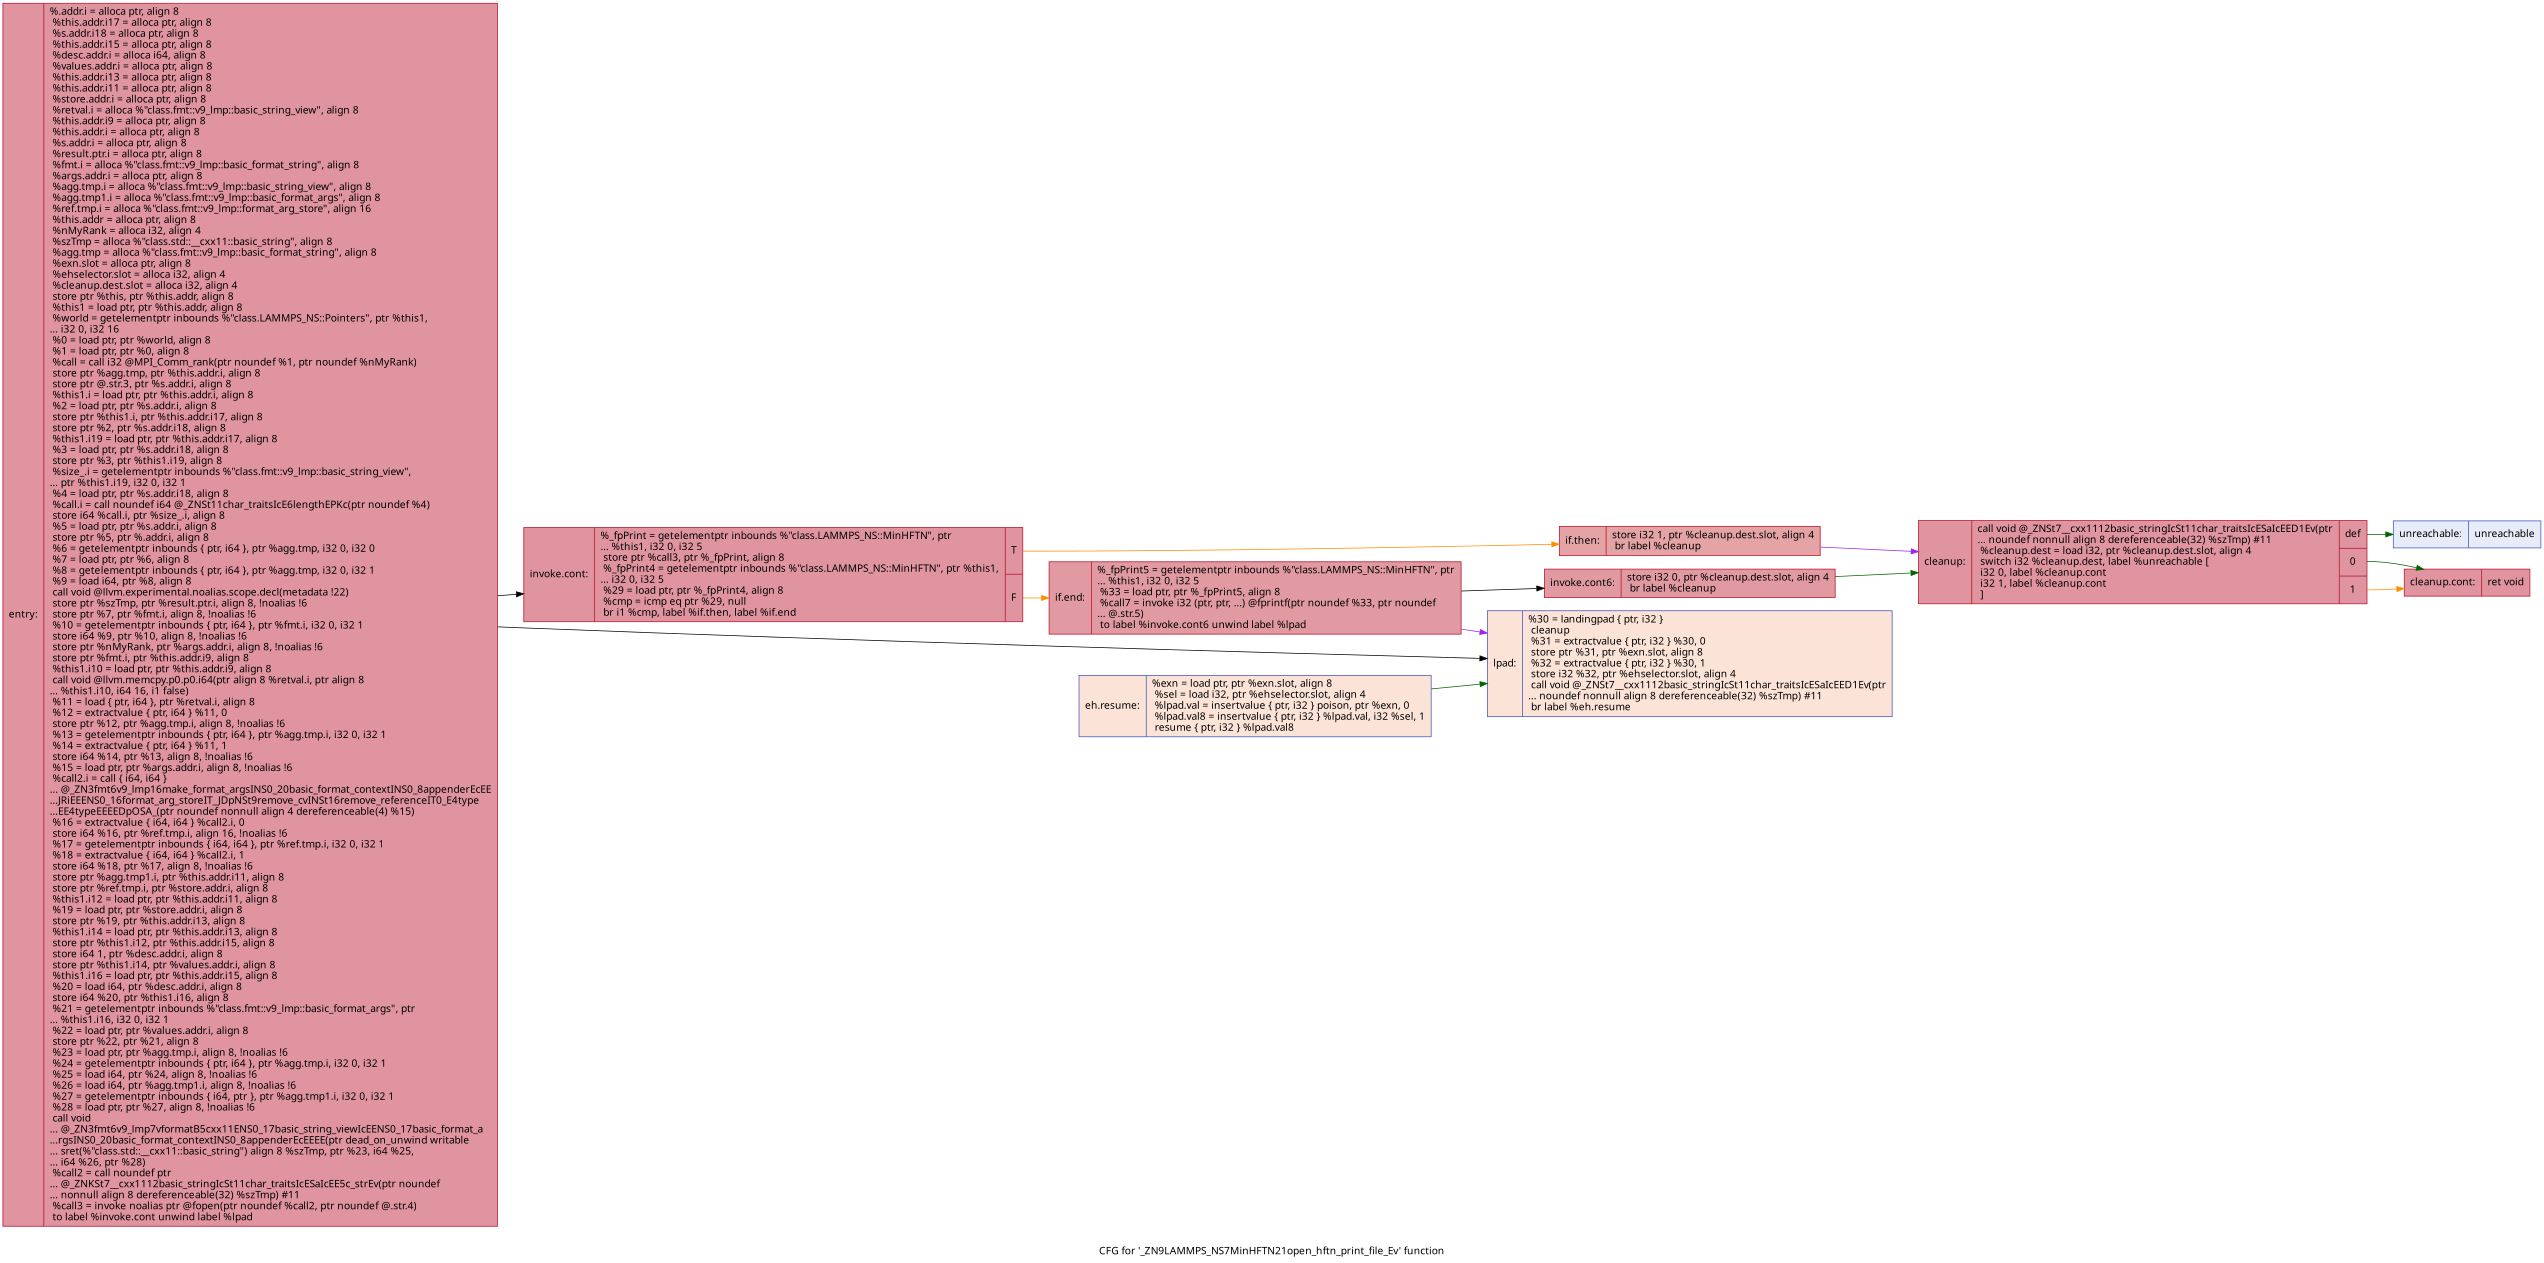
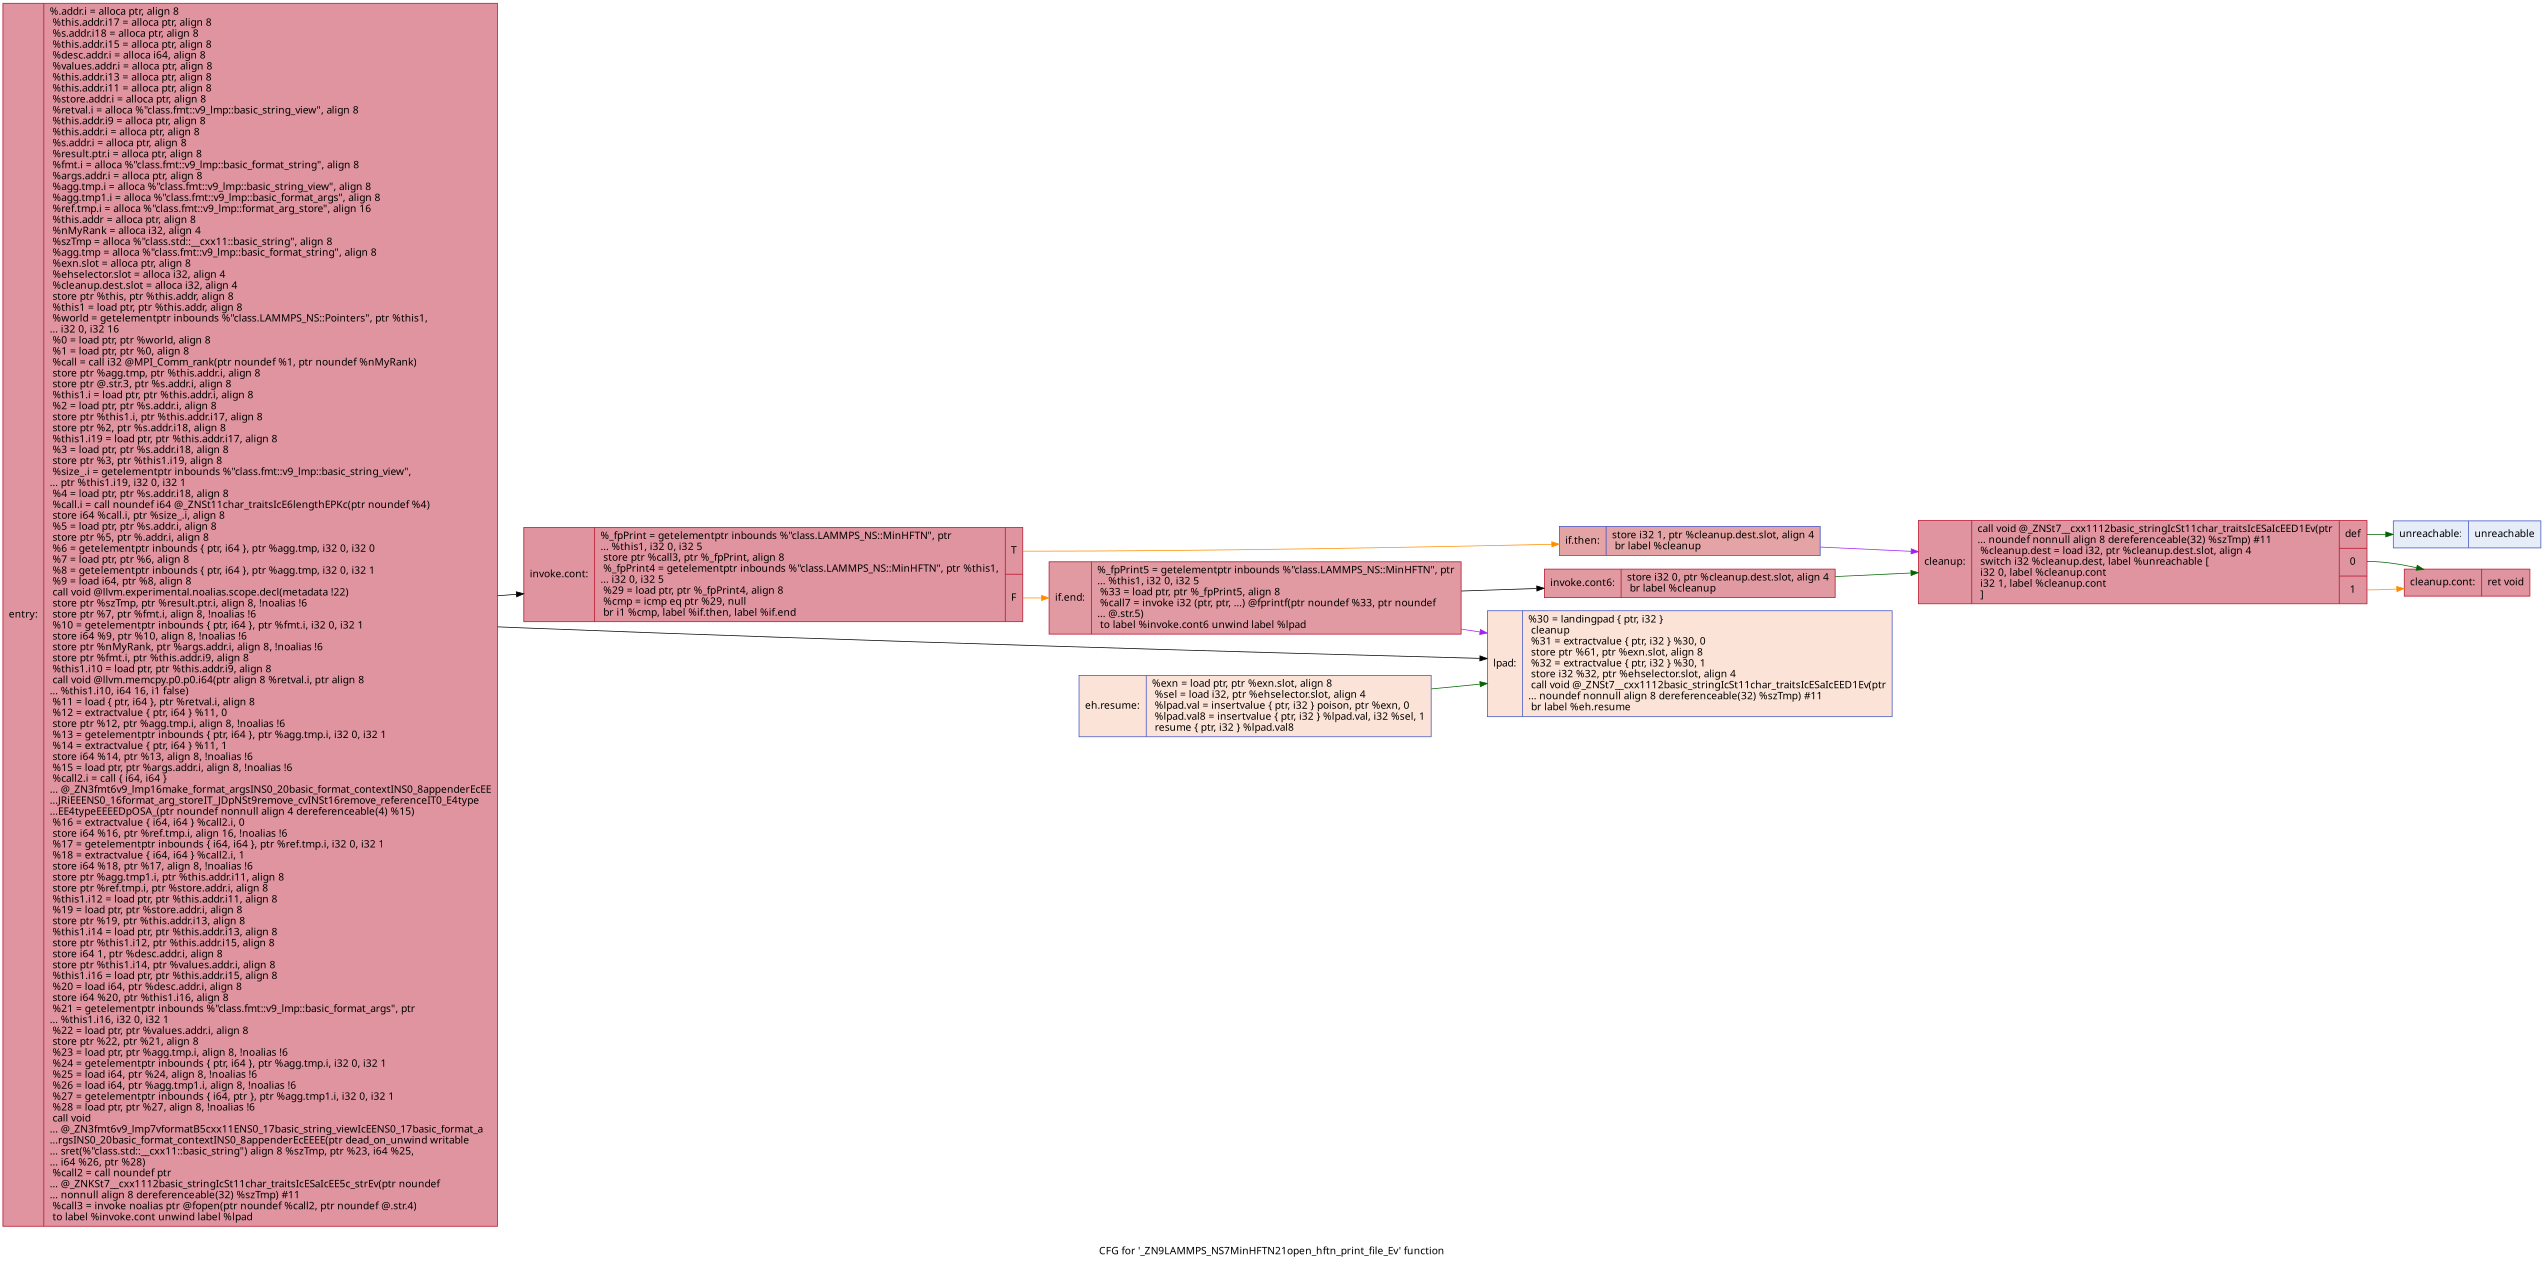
  digraph {
    fontname="Noto Sans"
    label="CFG for '_ZN9LAMMPS_NS7MinHFTN21open_hftn_print_file_Ev' function"
    rankdir=LR
    node [color="#b70d28ff" fillcolor="#b70d2870" fontname="Noto Sans" shape=record style=filled]
    edge [color=darkgreen fontname="Noto Sans"]
    n1 [label="{entry:\l|  %.addr.i = alloca ptr, align 8\l  %this.addr.i17 = alloca ptr, align 8\l  %s.addr.i18 = alloca ptr, align 8\l  %this.addr.i15 = alloca ptr, align 8\l  %desc.addr.i = alloca i64, align 8\l  %values.addr.i = alloca ptr, align 8\l  %this.addr.i13 = alloca ptr, align 8\l  %this.addr.i11 = alloca ptr, align 8\l  %store.addr.i = alloca ptr, align 8\l  %retval.i = alloca %\"class.fmt::v9_lmp::basic_string_view\", align 8\l  %this.addr.i9 = alloca ptr, align 8\l  %this.addr.i = alloca ptr, align 8\l  %s.addr.i = alloca ptr, align 8\l  %result.ptr.i = alloca ptr, align 8\l  %fmt.i = alloca %\"class.fmt::v9_lmp::basic_format_string\", align 8\l  %args.addr.i = alloca ptr, align 8\l  %agg.tmp.i = alloca %\"class.fmt::v9_lmp::basic_string_view\", align 8\l  %agg.tmp1.i = alloca %\"class.fmt::v9_lmp::basic_format_args\", align 8\l  %ref.tmp.i = alloca %\"class.fmt::v9_lmp::format_arg_store\", align 16\l  %this.addr = alloca ptr, align 8\l  %nMyRank = alloca i32, align 4\l  %szTmp = alloca %\"class.std::__cxx11::basic_string\", align 8\l  %agg.tmp = alloca %\"class.fmt::v9_lmp::basic_format_string\", align 8\l  %exn.slot = alloca ptr, align 8\l  %ehselector.slot = alloca i32, align 4\l  %cleanup.dest.slot = alloca i32, align 4\l  store ptr %this, ptr %this.addr, align 8\l  %this1 = load ptr, ptr %this.addr, align 8\l  %world = getelementptr inbounds %\"class.LAMMPS_NS::Pointers\", ptr %this1,\l... i32 0, i32 16\l  %0 = load ptr, ptr %world, align 8\l  %1 = load ptr, ptr %0, align 8\l  %call = call i32 @MPI_Comm_rank(ptr noundef %1, ptr noundef %nMyRank)\l  store ptr %agg.tmp, ptr %this.addr.i, align 8\l  store ptr @.str.3, ptr %s.addr.i, align 8\l  %this1.i = load ptr, ptr %this.addr.i, align 8\l  %2 = load ptr, ptr %s.addr.i, align 8\l  store ptr %this1.i, ptr %this.addr.i17, align 8\l  store ptr %2, ptr %s.addr.i18, align 8\l  %this1.i19 = load ptr, ptr %this.addr.i17, align 8\l  %3 = load ptr, ptr %s.addr.i18, align 8\l  store ptr %3, ptr %this1.i19, align 8\l  %size_.i = getelementptr inbounds %\"class.fmt::v9_lmp::basic_string_view\",\l... ptr %this1.i19, i32 0, i32 1\l  %4 = load ptr, ptr %s.addr.i18, align 8\l  %call.i = call noundef i64 @_ZNSt11char_traitsIcE6lengthEPKc(ptr noundef %4)\l  store i64 %call.i, ptr %size_.i, align 8\l  %5 = load ptr, ptr %s.addr.i, align 8\l  store ptr %5, ptr %.addr.i, align 8\l  %6 = getelementptr inbounds \{ ptr, i64 \}, ptr %agg.tmp, i32 0, i32 0\l  %7 = load ptr, ptr %6, align 8\l  %8 = getelementptr inbounds \{ ptr, i64 \}, ptr %agg.tmp, i32 0, i32 1\l  %9 = load i64, ptr %8, align 8\l  call void @llvm.experimental.noalias.scope.decl(metadata !22)\l  store ptr %szTmp, ptr %result.ptr.i, align 8, !noalias !6\l  store ptr %7, ptr %fmt.i, align 8, !noalias !6\l  %10 = getelementptr inbounds \{ ptr, i64 \}, ptr %fmt.i, i32 0, i32 1\l  store i64 %9, ptr %10, align 8, !noalias !6\l  store ptr %nMyRank, ptr %args.addr.i, align 8, !noalias !6\l  store ptr %fmt.i, ptr %this.addr.i9, align 8\l  %this1.i10 = load ptr, ptr %this.addr.i9, align 8\l  call void @llvm.memcpy.p0.p0.i64(ptr align 8 %retval.i, ptr align 8\l... %this1.i10, i64 16, i1 false)\l  %11 = load \{ ptr, i64 \}, ptr %retval.i, align 8\l  %12 = extractvalue \{ ptr, i64 \} %11, 0\l  store ptr %12, ptr %agg.tmp.i, align 8, !noalias !6\l  %13 = getelementptr inbounds \{ ptr, i64 \}, ptr %agg.tmp.i, i32 0, i32 1\l  %14 = extractvalue \{ ptr, i64 \} %11, 1\l  store i64 %14, ptr %13, align 8, !noalias !6\l  %15 = load ptr, ptr %args.addr.i, align 8, !noalias !6\l  %call2.i = call \{ i64, i64 \}\l... @_ZN3fmt6v9_lmp16make_format_argsINS0_20basic_format_contextINS0_8appenderEcEE\l...JRiEEENS0_16format_arg_storeIT_JDpNSt9remove_cvINSt16remove_referenceIT0_E4type\l...EE4typeEEEEDpOSA_(ptr noundef nonnull align 4 dereferenceable(4) %15)\l  %16 = extractvalue \{ i64, i64 \} %call2.i, 0\l  store i64 %16, ptr %ref.tmp.i, align 16, !noalias !6\l  %17 = getelementptr inbounds \{ i64, i64 \}, ptr %ref.tmp.i, i32 0, i32 1\l  %18 = extractvalue \{ i64, i64 \} %call2.i, 1\l  store i64 %18, ptr %17, align 8, !noalias !6\l  store ptr %agg.tmp1.i, ptr %this.addr.i11, align 8\l  store ptr %ref.tmp.i, ptr %store.addr.i, align 8\l  %this1.i12 = load ptr, ptr %this.addr.i11, align 8\l  %19 = load ptr, ptr %store.addr.i, align 8\l  store ptr %19, ptr %this.addr.i13, align 8\l  %this1.i14 = load ptr, ptr %this.addr.i13, align 8\l  store ptr %this1.i12, ptr %this.addr.i15, align 8\l  store i64 1, ptr %desc.addr.i, align 8\l  store ptr %this1.i14, ptr %values.addr.i, align 8\l  %this1.i16 = load ptr, ptr %this.addr.i15, align 8\l  %20 = load i64, ptr %desc.addr.i, align 8\l  store i64 %20, ptr %this1.i16, align 8\l  %21 = getelementptr inbounds %\"class.fmt::v9_lmp::basic_format_args\", ptr\l... %this1.i16, i32 0, i32 1\l  %22 = load ptr, ptr %values.addr.i, align 8\l  store ptr %22, ptr %21, align 8\l  %23 = load ptr, ptr %agg.tmp.i, align 8, !noalias !6\l  %24 = getelementptr inbounds \{ ptr, i64 \}, ptr %agg.tmp.i, i32 0, i32 1\l  %25 = load i64, ptr %24, align 8, !noalias !6\l  %26 = load i64, ptr %agg.tmp1.i, align 8, !noalias !6\l  %27 = getelementptr inbounds \{ i64, ptr \}, ptr %agg.tmp1.i, i32 0, i32 1\l  %28 = load ptr, ptr %27, align 8, !noalias !6\l  call void\l... @_ZN3fmt6v9_lmp7vformatB5cxx11ENS0_17basic_string_viewIcEENS0_17basic_format_a\l...rgsINS0_20basic_format_contextINS0_8appenderEcEEEE(ptr dead_on_unwind writable\l... sret(%\"class.std::__cxx11::basic_string\") align 8 %szTmp, ptr %23, i64 %25,\l... i64 %26, ptr %28)\l  %call2 = call noundef ptr\l... @_ZNKSt7__cxx1112basic_stringIcSt11char_traitsIcESaIcEE5c_strEv(ptr noundef\l... nonnull align 8 dereferenceable(32) %szTmp) #11\l  %call3 = invoke noalias ptr @fopen(ptr noundef %call2, ptr noundef @.str.4)\l          to label %invoke.cont unwind label %lpad\l}"]
    n2 [label="{invoke.cont:\l|  %_fpPrint = getelementptr inbounds %\"class.LAMMPS_NS::MinHFTN\", ptr\l... %this1, i32 0, i32 5\l  store ptr %call3, ptr %_fpPrint, align 8\l  %_fpPrint4 = getelementptr inbounds %\"class.LAMMPS_NS::MinHFTN\", ptr %this1,\l... i32 0, i32 5\l  %29 = load ptr, ptr %_fpPrint4, align 8\l  %cmp = icmp eq ptr %29, null\l  br i1 %cmp, label %if.then, label %if.end\l|{<s0>T|<s1>F}}"]
-   n3 [color="#3d50c3ff" fillcolor="#f6bfa670" label="{lpad:\l|  %30 = landingpad \{ ptr, i32 \}\l          cleanup\l  %31 = extractvalue \{ ptr, i32 \} %30, 0\l  store ptr %31, ptr %exn.slot, align 8\l  %32 = extractvalue \{ ptr, i32 \} %30, 1\l  store i32 %32, ptr %ehselector.slot, align 4\l  call void @_ZNSt7__cxx1112basic_stringIcSt11char_traitsIcESaIcEED1Ev(ptr\l... noundef nonnull align 8 dereferenceable(32) %szTmp) #11\l  br label %eh.resume\l}"]
-   n4 [fillcolor="#c32e3170" label="{if.then:\l|  store i32 1, ptr %cleanup.dest.slot, align 4\l  br label %cleanup\l}"]
+   n3 [color="#3d50c3ff" fillcolor="#f6bfa670" label="{lpad:\l|  %30 = landingpad \{ ptr, i32 \}\l          cleanup\l  %31 = extractvalue \{ ptr, i32 \} %30, 0\l  store ptr %61, ptr %exn.slot, align 8\l  %32 = extractvalue \{ ptr, i32 \} %30, 1\l  store i32 %32, ptr %ehselector.slot, align 4\l  call void @_ZNSt7__cxx1112basic_stringIcSt11char_traitsIcESaIcEED1Ev(ptr\l... noundef nonnull align 8 dereferenceable(32) %szTmp) #11\l  br label %eh.resume\l}"]
+   n4 [color="#3d50c3ff" fillcolor="#c32e3170" label="{if.then:\l|  store i32 1, ptr %cleanup.dest.slot, align 4\l  br label %cleanup\l}"]
    n5 [fillcolor="#bb1b2c70" label="{if.end:\l|  %_fpPrint5 = getelementptr inbounds %\"class.LAMMPS_NS::MinHFTN\", ptr\l... %this1, i32 0, i32 5\l  %33 = load ptr, ptr %_fpPrint5, align 8\l  %call7 = invoke i32 (ptr, ptr, ...) @fprintf(ptr noundef %33, ptr noundef\l... @.str.5)\l          to label %invoke.cont6 unwind label %lpad\l}"]
    n6 [label="{cleanup:\l|  call void @_ZNSt7__cxx1112basic_stringIcSt11char_traitsIcESaIcEED1Ev(ptr\l... noundef nonnull align 8 dereferenceable(32) %szTmp) #11\l  %cleanup.dest = load i32, ptr %cleanup.dest.slot, align 4\l  switch i32 %cleanup.dest, label %unreachable [\l    i32 0, label %cleanup.cont\l    i32 1, label %cleanup.cont\l  ]\l|{<s0>def|<s1>0|<s2>1}}"]
    n7 [fillcolor="#bb1b2c70" label="{invoke.cont6:\l|  store i32 0, ptr %cleanup.dest.slot, align 4\l  br label %cleanup\l}"]
    n8 [color="#3d50c3ff" fillcolor="#f6bfa670" label="{eh.resume:\l|  %exn = load ptr, ptr %exn.slot, align 8\l  %sel = load i32, ptr %ehselector.slot, align 4\l  %lpad.val = insertvalue \{ ptr, i32 \} poison, ptr %exn, 0\l  %lpad.val8 = insertvalue \{ ptr, i32 \} %lpad.val, i32 %sel, 1\l  resume \{ ptr, i32 \} %lpad.val8\l}"]
    n9 [color="#3d50c3ff" fillcolor="#c7d7f070" label="{unreachable:\l|  unreachable\l}"]
    n10 [label="{cleanup.cont:\l|  ret void\l}"]
    n1 -> n2 [color=black]
    n1 -> n3 [color=black]
    n2 -> n4 [color=darkorange tailport=s0]
    n2 -> n5 [color=darkorange tailport=s1]
    n4 -> n6 [color=purple]
    n5 -> n3 [color=purple]
    n5 -> n7 [color=black]
    n6 -> n9 [tailport=s0]
    n6 -> n10 [tailport=s1]
    n6 -> n10 [color=darkorange tailport=s2]
    n7 -> n6
    n8 -> n3
  }
